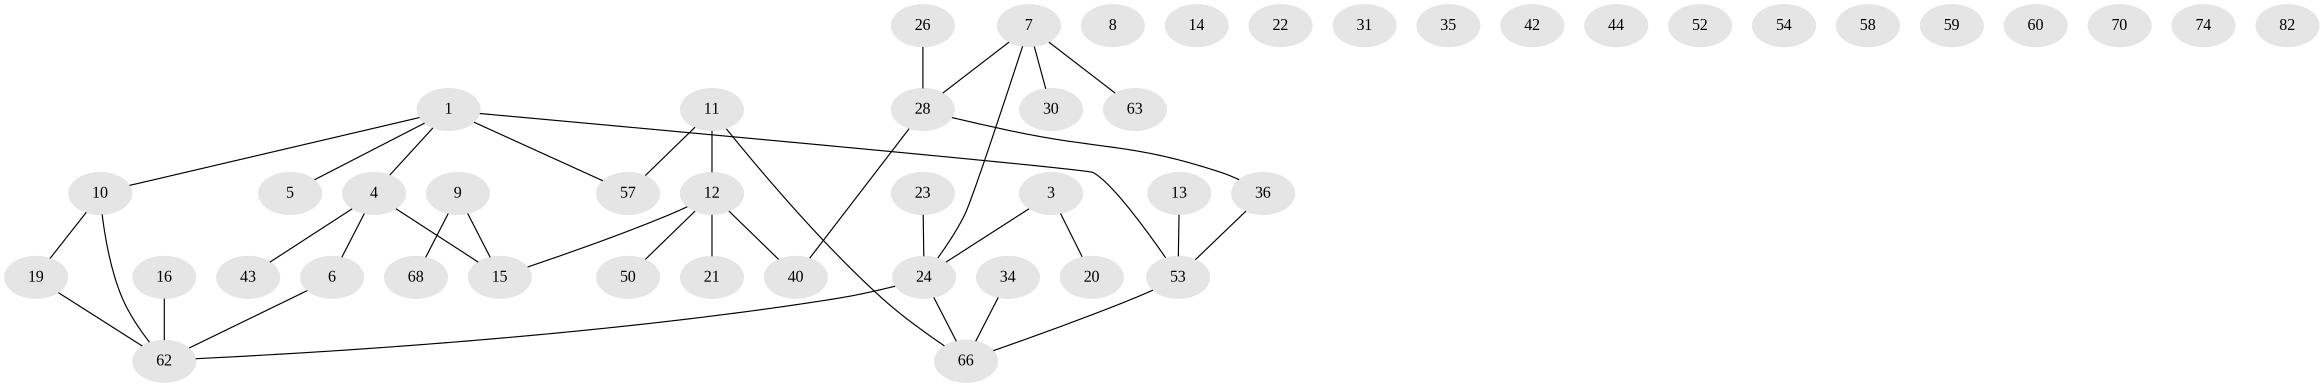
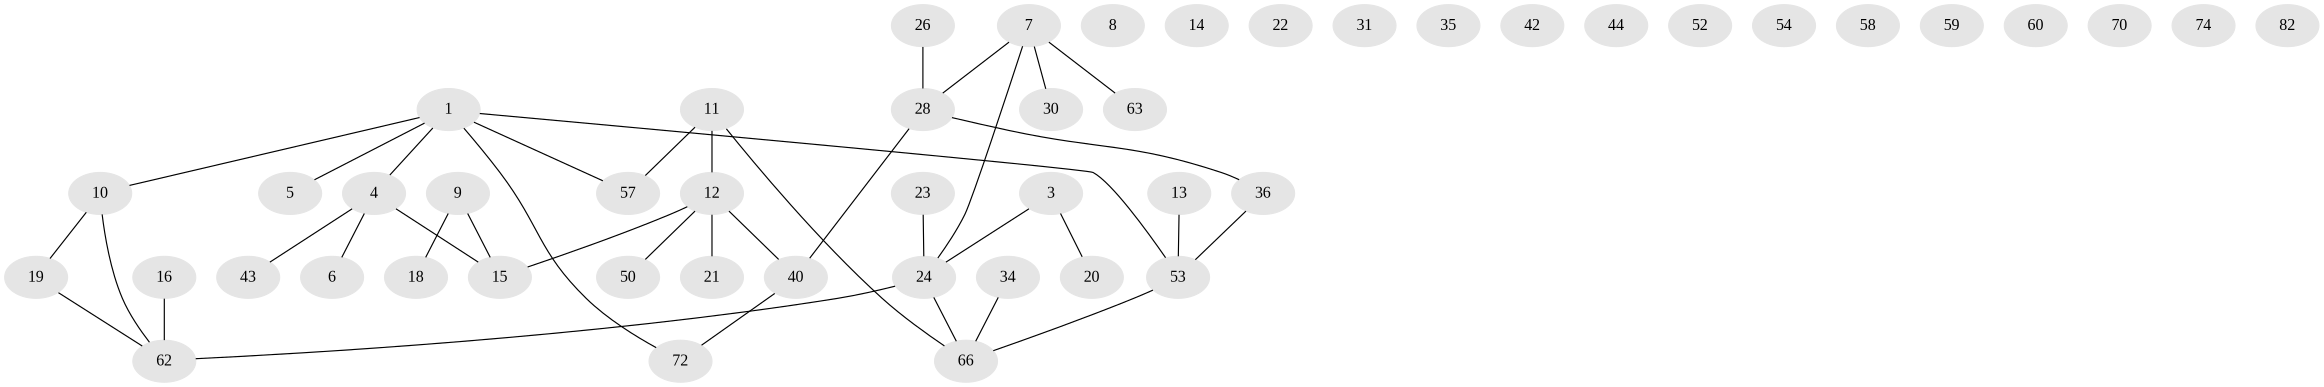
  graph {
    fontname="Liberation Serif"
    node [color=gray90 fontname="Liberation Serif" style=filled]
    edge [fontname="Liberation Serif"]
    1 [super="+29+2"]
    4 [super="+32+37"]
    5
    10 [super="+33"]
    53 [super="+69"]
    57 [super="+61"]
+   72
    6
    15 [super="+41"]
    43
    62 [super="+68"]
    19
    66 [super="+78+81"]
    3 [super="+80"]
    20
    24 [super="+65"]
    7 [super="+49+39"]
    28 [super="+45+76"]
    30
    63 [super="+75+67"]
    40
    36
    8
    9 [super="+27"]
-   18 [label=68]
+   18
    11 [super="+25"]
    12 [super="+46+48+47"]
    21
    50
    13
    14 [super="+55"]
    16
    22
    23
    26 [super="+71"]
    31
    34
    35
    42
    44
    52
    54
    58 [super="+64"]
    59
    60 [super="+79"]
    70
    74
    82
    1 -- 4
    1 -- 5
    1 -- 10
    1 -- 53
    1 -- 57
+   1 -- 72
    4 -- 6
    4 -- 15
    4 -- 43
    10 -- 62
    10 -- 19
    53 -- 66
-   6 -- 62
    19 -- 62
    3 -- 20
    3 -- 24
    24 -- 62
    24 -- 66
    7 -- 24
    7 -- 28
    7 -- 30
    7 -- 63
    28 -- 40
    28 -- 36
+   40 -- 72
    36 -- 53
    9 -- 15
    9 -- 18 [weight=2]
    11 -- 57
    11 -- 66
    11 -- 12
    12 -- 15
    12 -- 40
    12 -- 21
    12 -- 50 [weight=2]
    13 -- 53
    16 -- 62
    23 -- 24
    26 -- 28
    34 -- 66
  }
